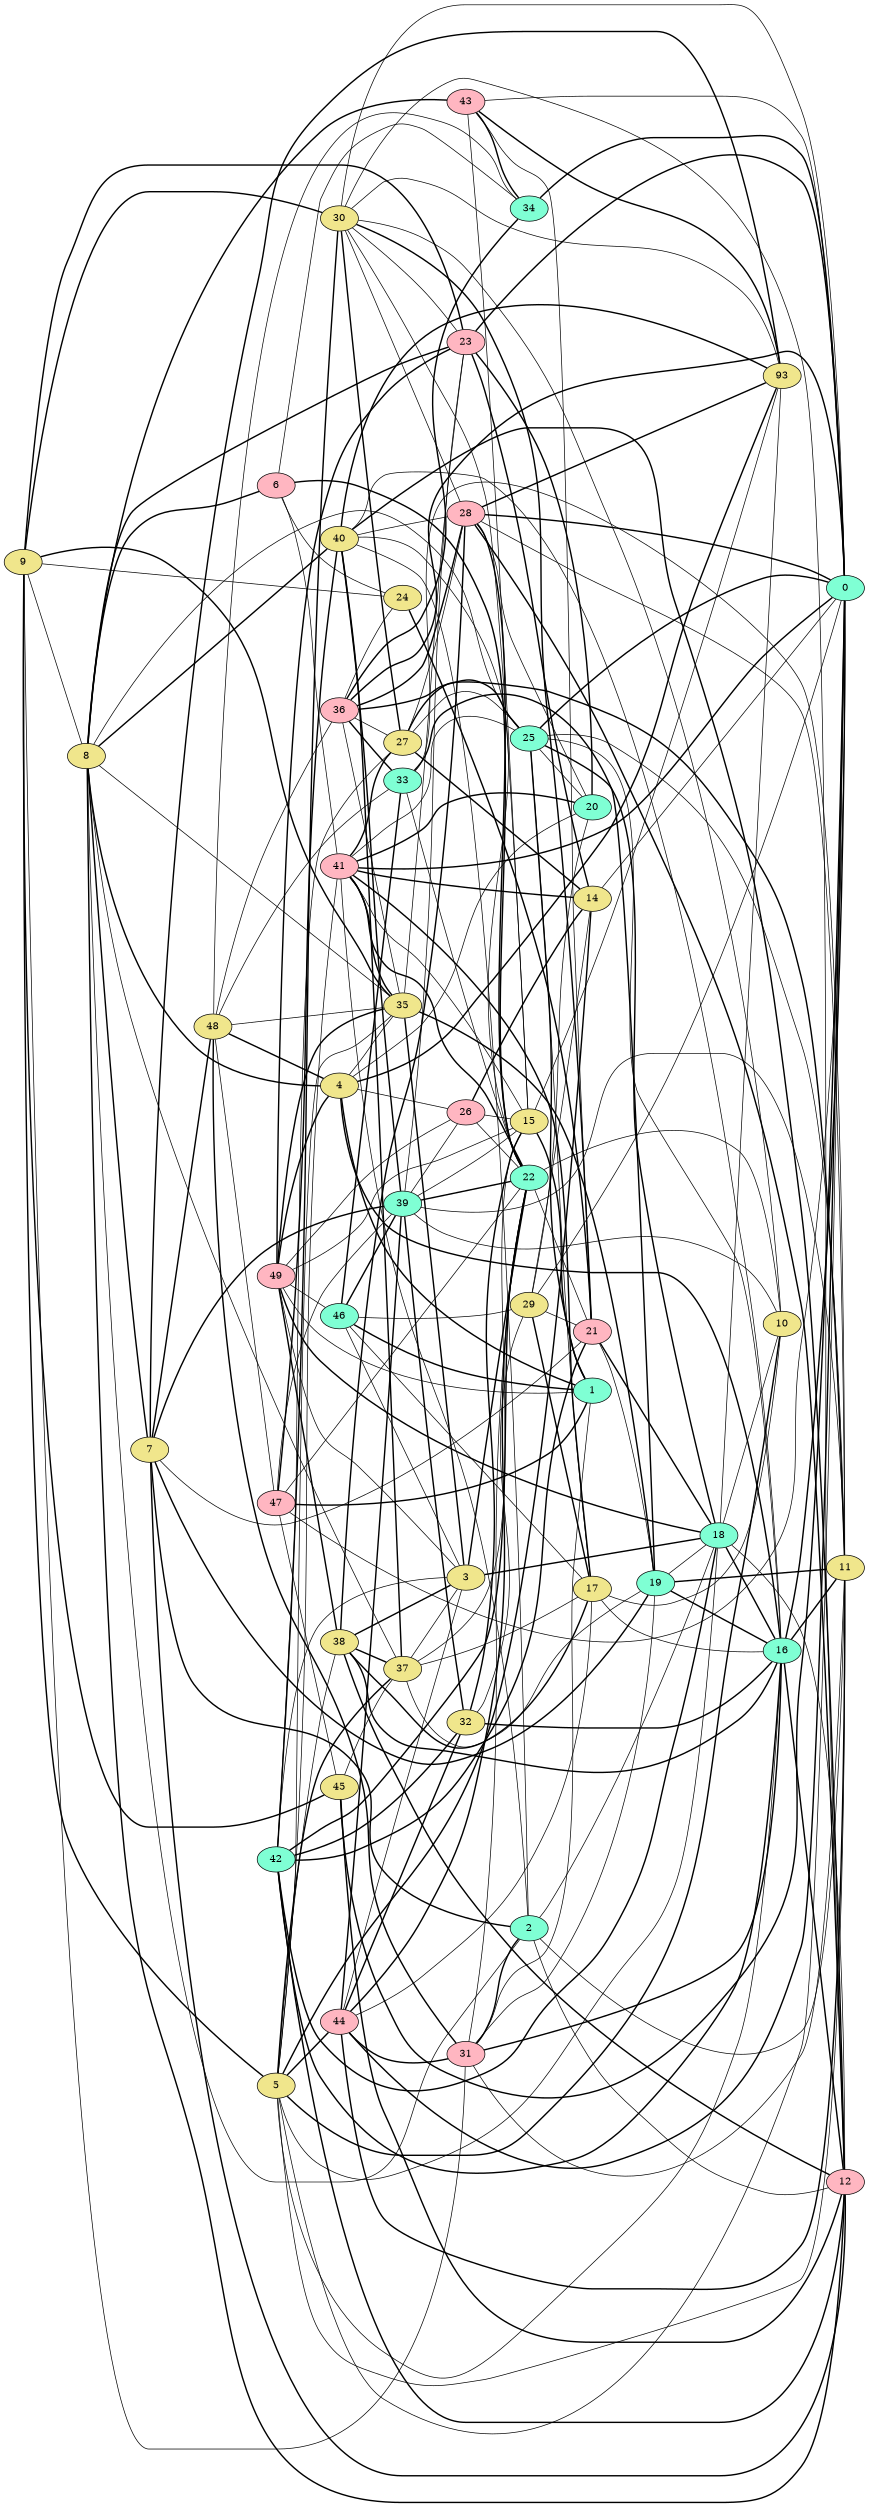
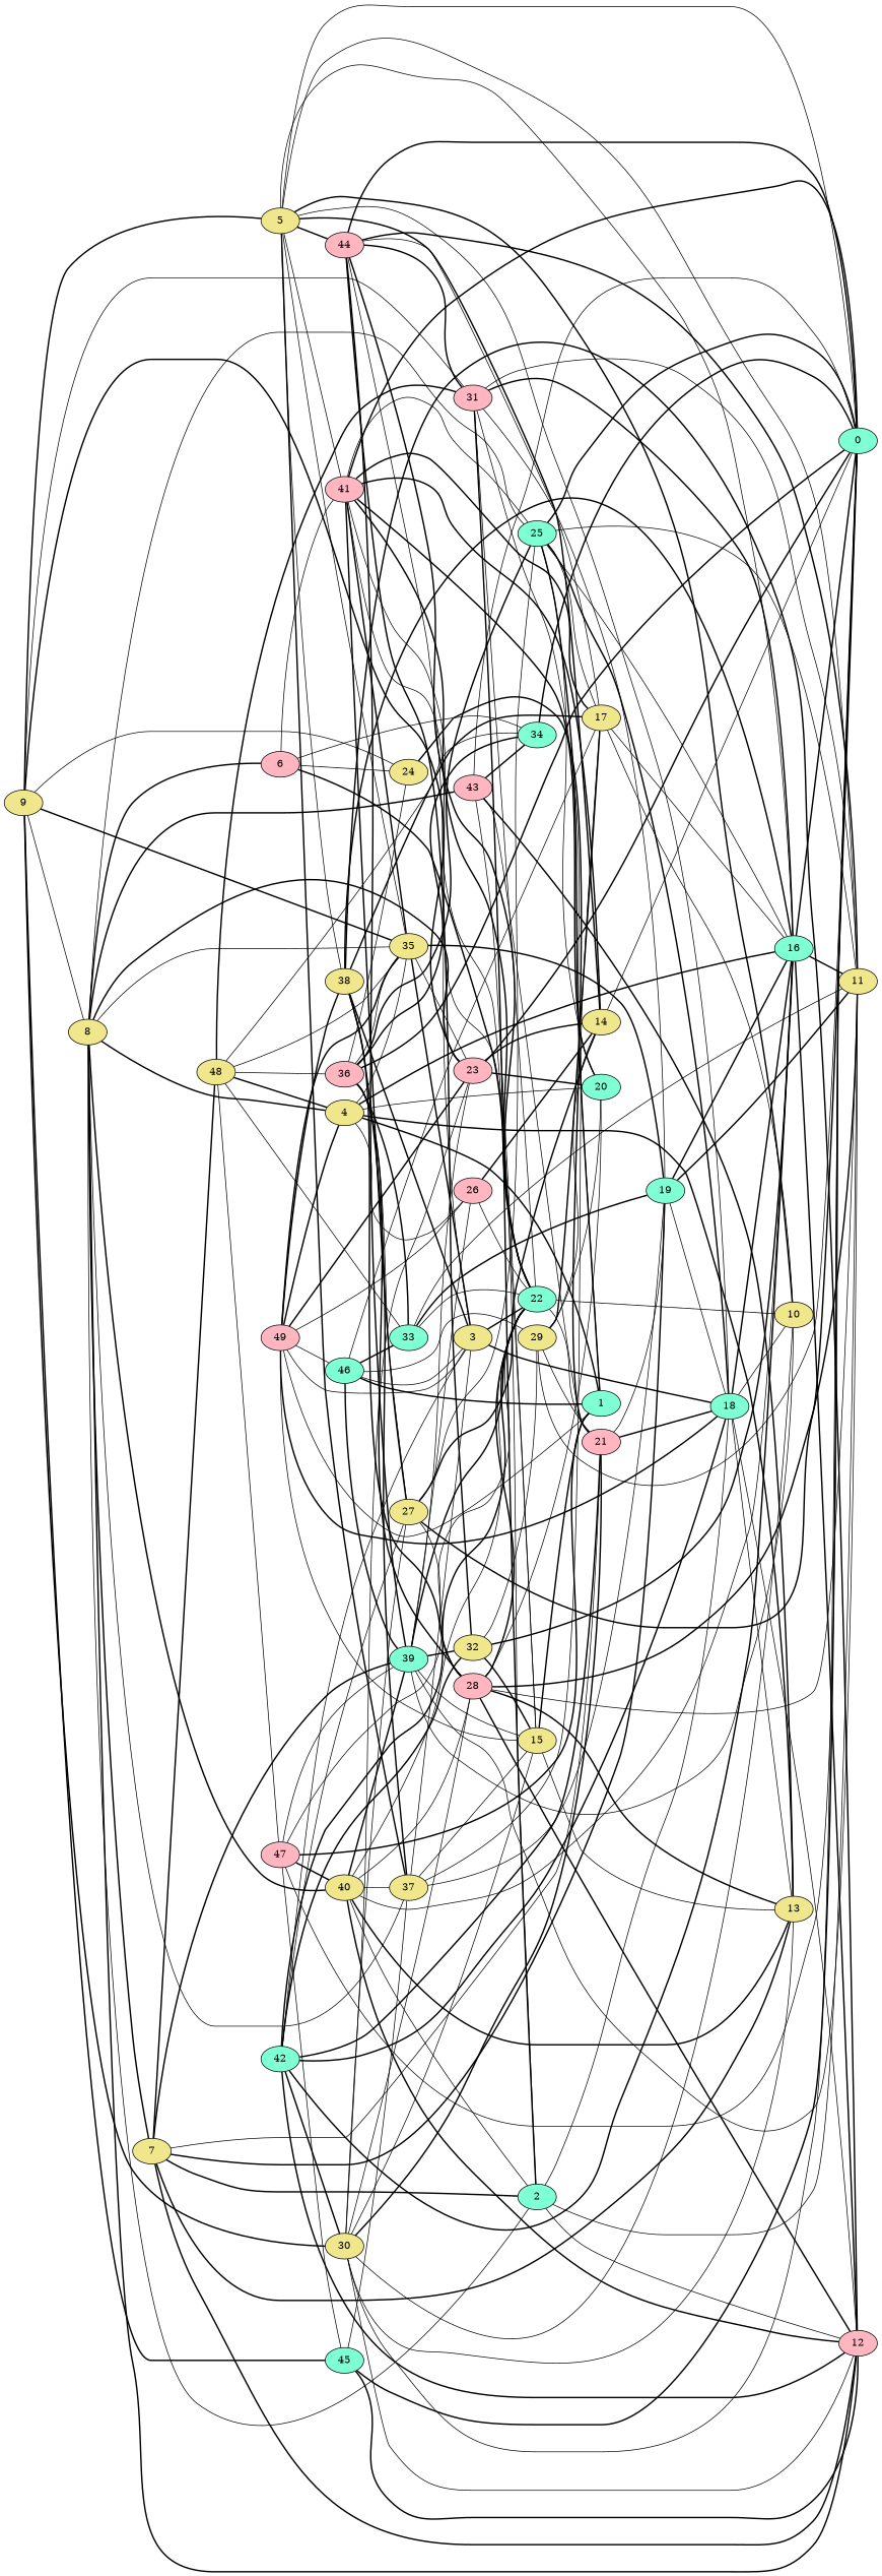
  digraph {
    rankdir=LR
    node [fillcolor=khaki style=filled]
    edge [color=black dir=none style=bold]
    34 [fillcolor=aquamarine]
    20 [fillcolor=aquamarine]
    2 [fillcolor=aquamarine]
    0 [fillcolor=aquamarine]
    11
    12 [fillcolor=lightpink]
    18 [fillcolor=aquamarine]
    36 [fillcolor=lightpink]
    35
    25 [fillcolor=aquamarine]
    28 [fillcolor=lightpink]
    33 [fillcolor=aquamarine]
    24
    27
    3
    19 [fillcolor=aquamarine]
    23 [fillcolor=lightpink]
    16 [fillcolor=aquamarine]
    17
    1 [fillcolor=aquamarine]
-   13 [label=93]
+   13
    22 [fillcolor=aquamarine]
    21 [fillcolor=lightpink]
    48
    47 [fillcolor=lightpink]
    4
    39 [fillcolor=aquamarine]
-   45
+   45 [fillcolor=aquamarine]
    40
    26 [fillcolor=lightpink]
    5
    14
    38
    41 [fillcolor=lightpink]
    37
    10
    44 [fillcolor=lightpink]
    15
    43 [fillcolor=lightpink]
    29
    7
    32
    9
    31 [fillcolor=lightpink]
    49 [fillcolor=lightpink]
    30
    8
    46 [fillcolor=aquamarine]
    42 [fillcolor=aquamarine]
    6 [fillcolor=lightpink]
    subgraph sub_1 {
      34
      20
      2
      0
      11
      12
      18
      36
      35
      25
      28
      33
      24
      27
      3
      19
      23
      16
      17
      1
      13
      22
      21
      48
      47
      4
      39
      45
      40
      26
      5
      14
      38
      41
      37
      10
      44
      15
      43
      29
      7
      32
      9
      31
      49
      30
      8
      46
      42
      6
    }
    34 -> 0
    2 -> 11 [style=solid]
    2 -> 12 [style=solid]
    2 -> 18 [style=solid]
    18 -> 12 [style=solid]
    18 -> 16
    18 -> 13 [style=solid]
    18 -> 10 [style=solid]
    36 -> 34
    36 -> 0
    36 -> 35 [style=solid]
    36 -> 25
    36 -> 28
    36 -> 33
    36 -> 24 [style=solid]
    36 -> 27 [style=solid]
    35 -> 3
    35 -> 19
    35 -> 23 [style=solid]
    25 -> 20 [style=solid]
    25 -> 0
    25 -> 11 [style=solid]
    25 -> 18
    25 -> 16 [style=solid]
    25 -> 17 [style=solid]
    25 -> 1
    28 -> 20 [style=solid]
    28 -> 0
    28 -> 11 [style=solid]
    28 -> 12
    28 -> 13
    28 -> 22
    33 -> 11 [style=solid]
    33 -> 19
    33 -> 22 [style=solid]
    24 -> 21
    27 -> 11
    27 -> 25 [style=solid]
    27 -> 28 [style=solid]
    27 -> 14
    3 -> 18
    3 -> 22
    19 -> 11
    19 -> 18 [style=solid]
    19 -> 16
    23 -> 20
    23 -> 0
    23 -> 14
    16 -> 0
    16 -> 11
    16 -> 12
    17 -> 16 [style=solid]
    17 -> 10 [style=solid]
    22 -> 21 [style=solid]
    22 -> 10 [style=solid]
    21 -> 18
    21 -> 19 [style=solid]
    48 -> 34 [style=solid]
    48 -> 36 [style=solid]
    48 -> 35 [style=solid]
    48 -> 33 [style=solid]
    48 -> 47 [style=solid]
    48 -> 4
    48 -> 31
    47 -> 0 [style=solid]
    47 -> 1
    47 -> 22 [style=solid]
    47 -> 39 [style=solid]
    47 -> 45 [style=solid]
    47 -> 40
    4 -> 20 [style=solid]
    4 -> 35 [style=solid]
    4 -> 16
    4 -> 1
    4 -> 13
    4 -> 26 [style=solid]
    39 -> 11 [style=solid]
    39 -> 23 [style=solid]
    39 -> 22
    39 -> 26 [style=solid]
    39 -> 10 [style=solid]
    39 -> 15 [style=solid]
    39 -> 32
    45 -> 0
    45 -> 12
    45 -> 37 [style=solid]
    40 -> 2 [style=solid]
    40 -> 12
    40 -> 28 [style=solid]
    40 -> 16 [style=solid]
    40 -> 13
    40 -> 22 [style=solid]
    40 -> 39
-   40 -> 37
+   40 -> 37 [style=solid]
    26 -> 22 [style=solid]
    26 -> 14
-   26 -> 15 [style=solid]
    5 -> 0 [style=solid]
    5 -> 11 [style=solid]
    5 -> 18 [style=solid]
    5 -> 35 [style=solid]
    5 -> 16 [style=solid]
    5 -> 14
    5 -> 38 [style=solid]
    5 -> 41 [style=solid]
    5 -> 37
    5 -> 10
    5 -> 44
    14 -> 0 [style=solid]
    38 -> 12
    38 -> 28
    38 -> 3
    38 -> 16
    38 -> 17
    38 -> 37
    41 -> 20
    41 -> 2 [style=solid]
    41 -> 0
    41 -> 35
    41 -> 25 [style=solid]
    41 -> 27
    41 -> 17
    41 -> 22
    41 -> 14
    41 -> 15 [style=solid]
    37 -> 3 [style=solid]
    37 -> 19 [style=solid]
    37 -> 17 [style=solid]
    37 -> 15 [style=solid]
    44 -> 0
    44 -> 11
    44 -> 3 [style=solid]
    44 -> 17 [style=solid]
    44 -> 22
    44 -> 39
    44 -> 32
    44 -> 31
    15 -> 1
    15 -> 13 [style=solid]
    43 -> 34
    43 -> 0 [style=solid]
    43 -> 13
    43 -> 21 [style=solid]
    43 -> 15 [style=solid]
    29 -> 20 [style=solid]
    29 -> 0 [style=solid]
    29 -> 17
    29 -> 21 [style=solid]
    29 -> 14 [style=solid]
    7 -> 2
    7 -> 12
    7 -> 19
    7 -> 13
    7 -> 21 [style=solid]
    7 -> 48
    7 -> 39
    32 -> 16
    32 -> 15
    32 -> 29 [style=solid]
    9 -> 35
    9 -> 24 [style=solid]
    9 -> 23
    9 -> 45
    9 -> 5
    9 -> 31 [style=solid]
    9 -> 30
    9 -> 8 [style=solid]
    31 -> 2
    31 -> 11 [style=solid]
    31 -> 19 [style=solid]
    31 -> 16
    31 -> 1 [style=solid]
    31 -> 22 [style=solid]
    49 -> 18
    49 -> 35
    49 -> 3 [style=solid]
    49 -> 23
    49 -> 1 [style=solid]
    49 -> 4
    49 -> 26 [style=solid]
    49 -> 38
    49 -> 15 [style=solid]
    49 -> 46 [style=solid]
    30 -> 0 [style=solid]
    30 -> 12 [style=solid]
    30 -> 28 [style=solid]
-   30 -> 27
+   30 -> 27 [style=solid]
    30 -> 23 [style=solid]
    30 -> 13 [style=solid]
    30 -> 21
    30 -> 10 [style=solid]
    30 -> 15 [style=solid]
    8 -> 2 [style=solid]
    8 -> 12
    8 -> 35 [style=solid]
    8 -> 25 [style=solid]
    8 -> 23
    8 -> 4
    8 -> 40
    8 -> 37 [style=solid]
    8 -> 43
    8 -> 7
    8 -> 6
    46 -> 33
    46 -> 3 [style=solid]
    46 -> 17 [style=solid]
    46 -> 1
    46 -> 39
    46 -> 29 [style=solid]
    42 -> 12
    42 -> 18
    42 -> 27 [style=solid]
    42 -> 3 [style=solid]
    42 -> 16
    42 -> 22
    42 -> 21
    42 -> 32
    42 -> 30
    6 -> 34 [style=solid]
    6 -> 24 [style=solid]
    6 -> 22
    6 -> 41 [style=solid]
  }
